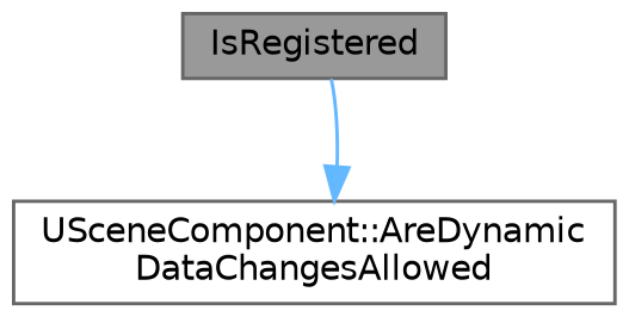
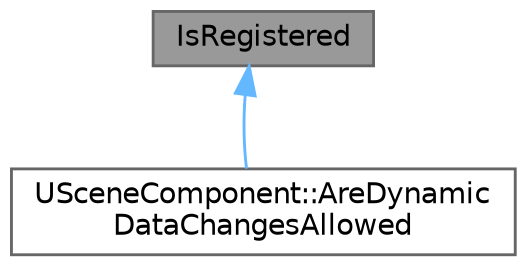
  digraph {
    rankdir=TB
    node [fontname=Helvetica fontsize=10 shape=box style=filled]
    n1 [color=gray40 fillcolor=grey60 fontcolor=black height=0.2 label=IsRegistered width=0.4]
    n2 [color=grey40 fillcolor=white height=0.2 label="USceneComponent::AreDynamic\lDataChangesAllowed" width=0.4]
-   n2 -> n1 [color=steelblue1 dir=back fontname=Helvetica fontsize=10 labelfontname=Helvetica labelfontsize=10 style=solid]
+   n1 -> n2 [color=steelblue1 dir=back fontname=Helvetica fontsize=10 labelfontname=Helvetica labelfontsize=10 style=solid]
  }
